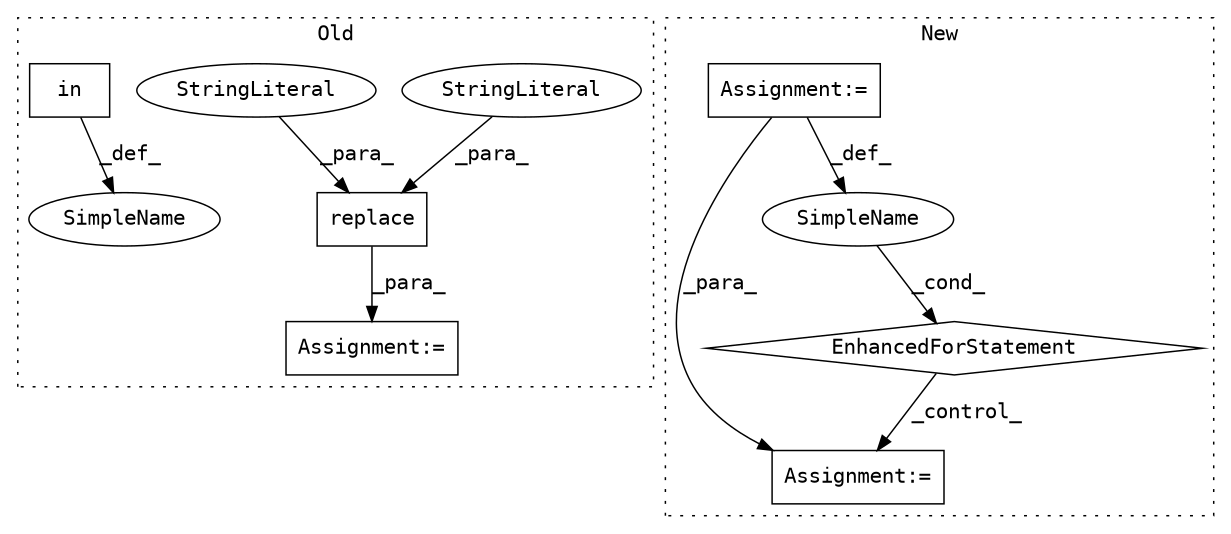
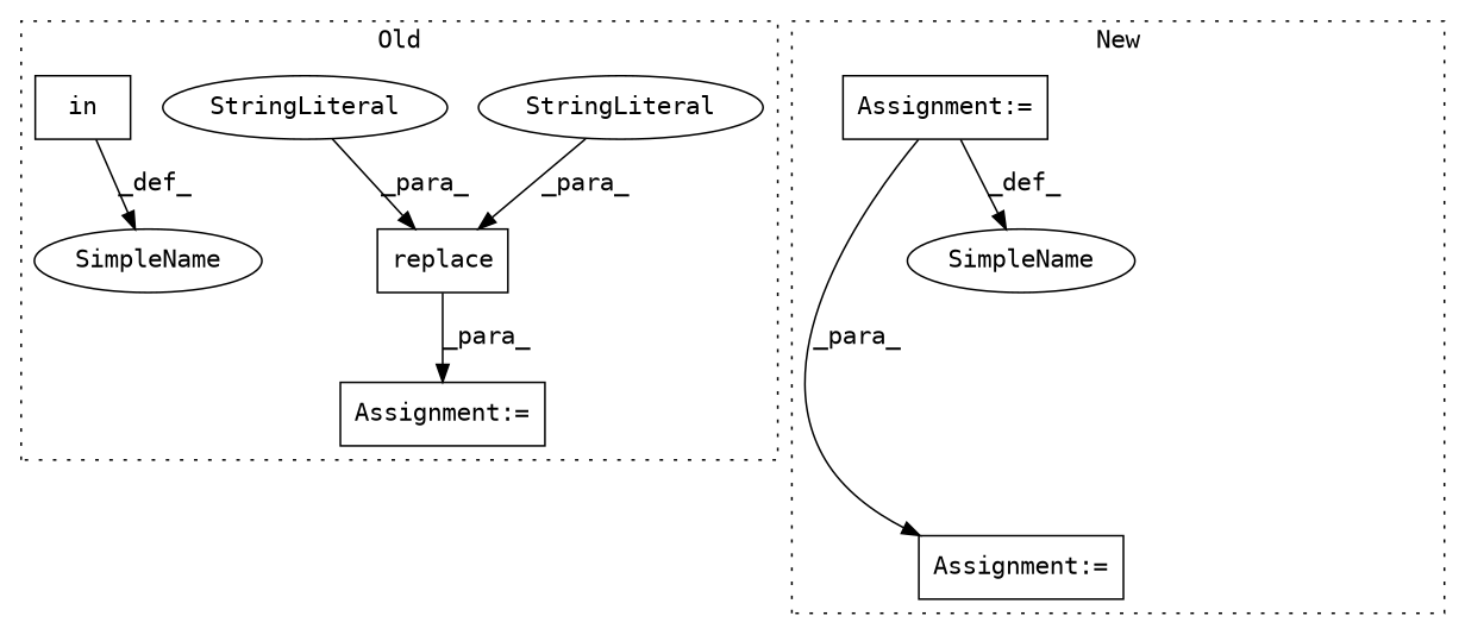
  digraph {
    fontname="DejaVu Sans Mono"
    node [a=7 fontname="DejaVu Sans Mono" l=1 shape=box]
    edge [fontname="DejaVu Sans Mono"]
    n1 [a=32 l="8,1" label=replace s="2677,2694"]
    n2 [a=45 l=3 label=StringLiteral s=2685 shape=ellipse]
    n3 [a=45 l=3 label=StringLiteral s=2689 shape=ellipse]
    n4 [label="Assignment:=" s=2631]
    n5 [a=42 label=SimpleName shape=ellipse l=""]
    n6 [a=105 l=26 label=in s=2429]
-   n7 [a=70 l="57,2" label=EnhancedForStatement s="2481,2588" shape=diamond]
    n8 [label="Assignment:=" s=2448]
    n9 [label="Assignment:=" s=2768]
    n10 [a=42 l=14 label=SimpleName s=2542 shape=ellipse]
    subgraph cluster_1 {
      label=Old
      style=dotted
      n1
      n2
      n3
      n4
      n5
      n6
    }
    subgraph cluster_2 {
      label=New
      style=dotted
-     n7
      n8
      n9
      n10
    }
    n1 -> n4 [label=_para_]
    n2 -> n1 [label=_para_]
    n3 -> n1 [label=_para_]
    n6 -> n5 [label=_def_]
-   n7 -> n9 [label=_control_]
    n8 -> n9 [label=_para_]
    n8 -> n10 [label=_def_]
-   n10 -> n7 [label=_cond_]
  }
